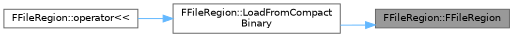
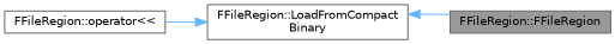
  digraph {
    rankdir=RL
    node [color=grey40 fillcolor=white fontname=Helvetica fontsize=10 shape=box style=filled]
    edge [color=steelblue1 dir=back fontname=Helvetica fontsize=10 labelfontname=Helvetica labelfontsize=10 style=solid]
    n1 [color=gray40 fillcolor=grey60 fontcolor=black height=0.2 label="FFileRegion::FFileRegion" width=0.4]
    n2 [height=0.2 label="FFileRegion::LoadFromCompact\lBinary" width=0.4]
    n3 [height=0.2 label="FFileRegion::operator\<\<" width=0.4]
-   n1 -> n2
+   n2 -> n1
    n2 -> n3
  }
